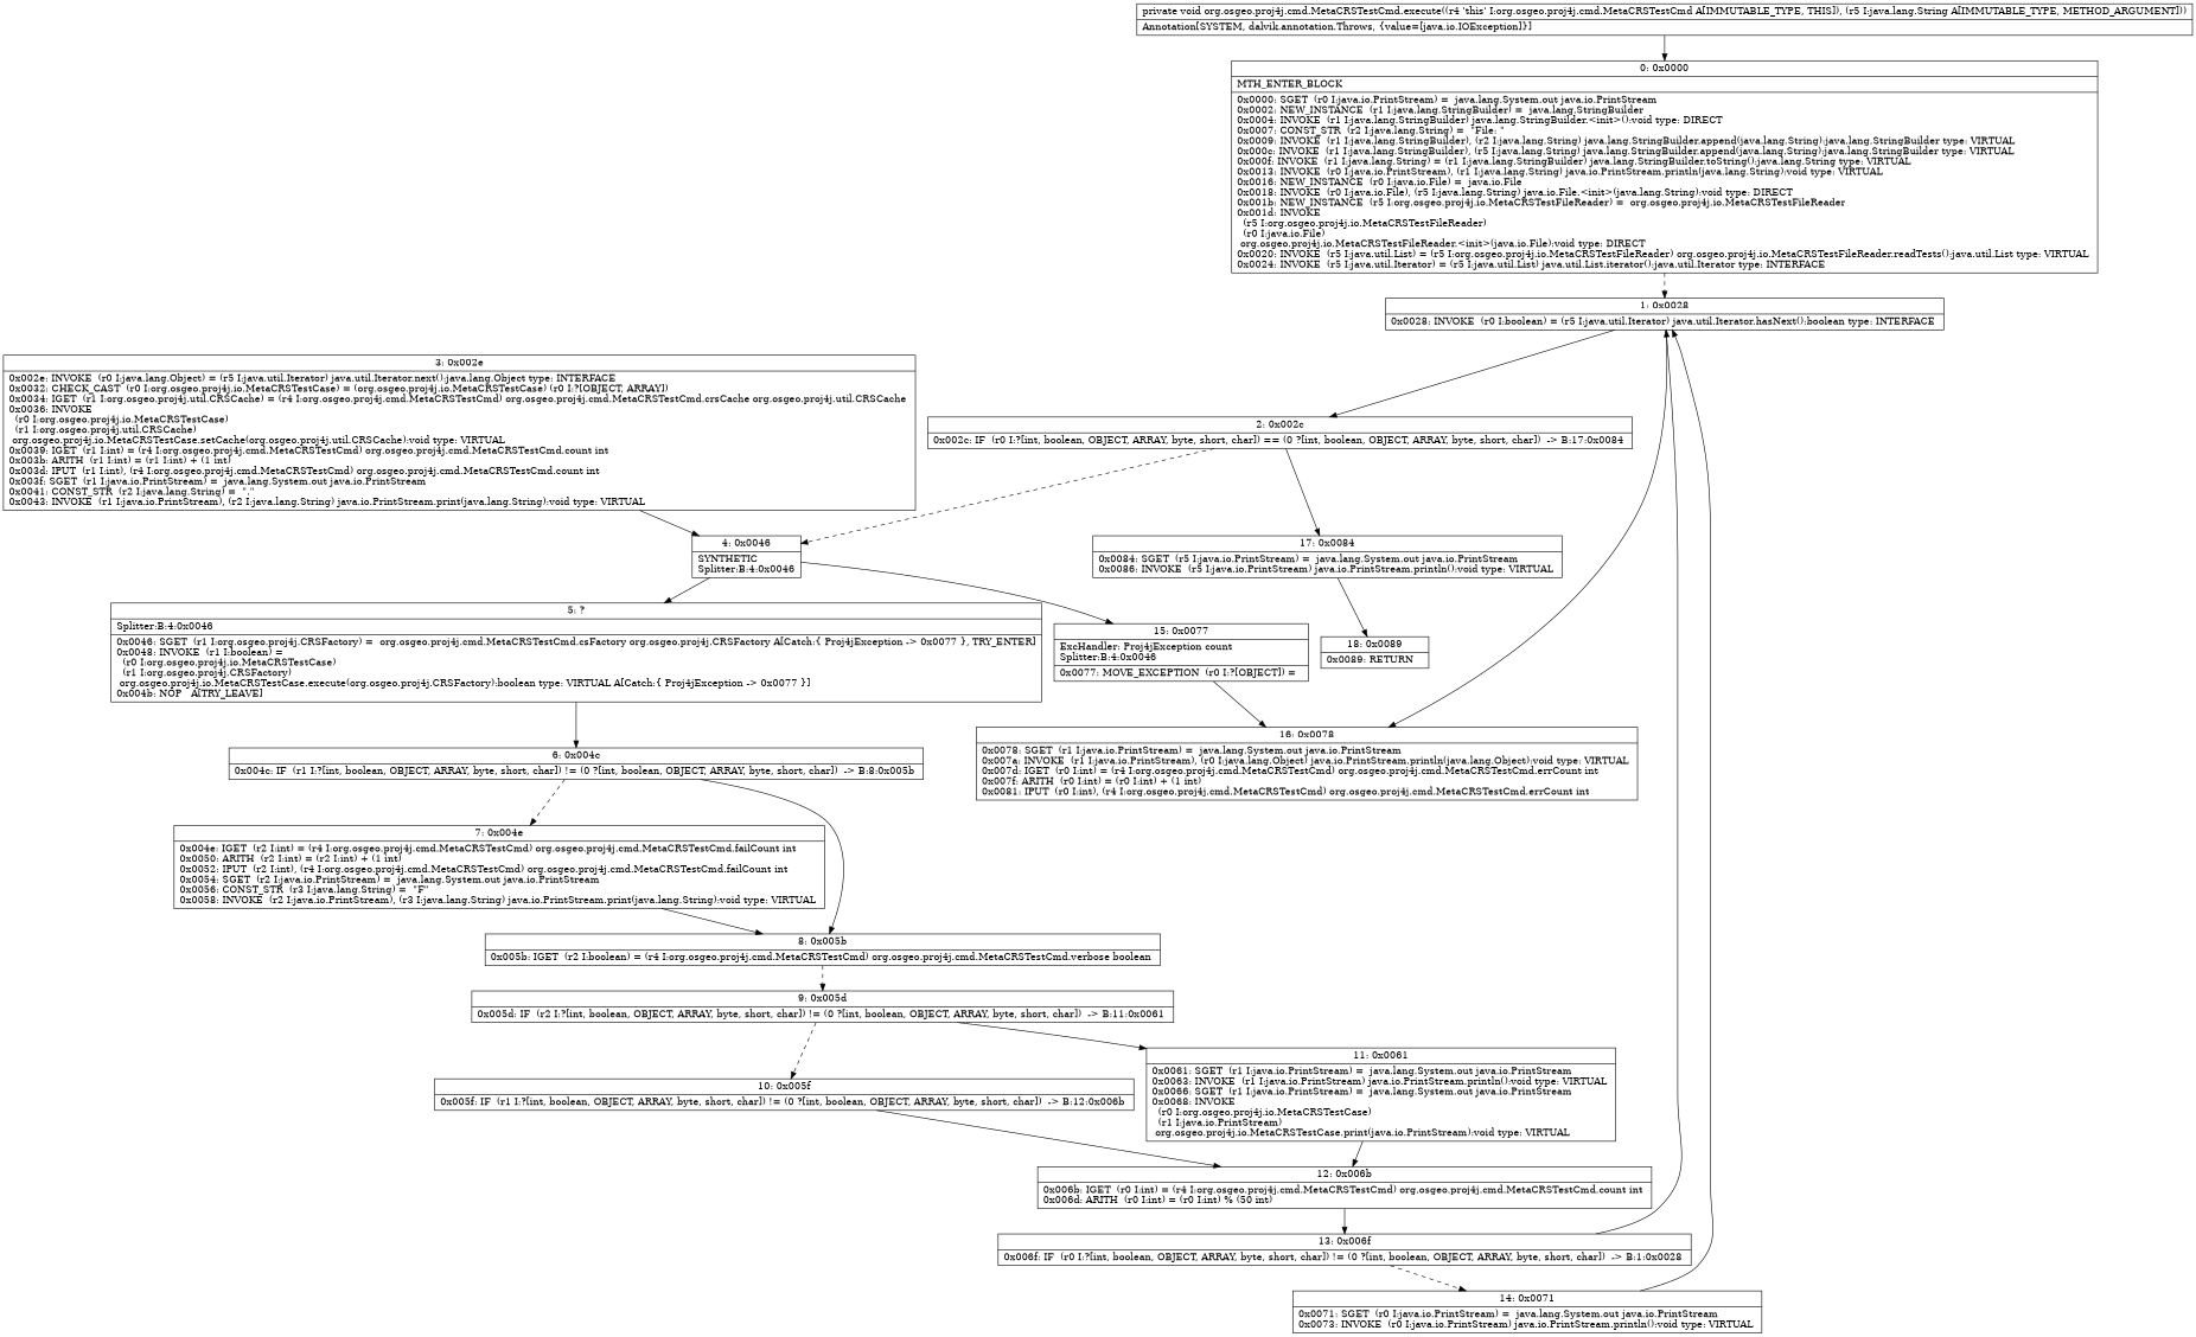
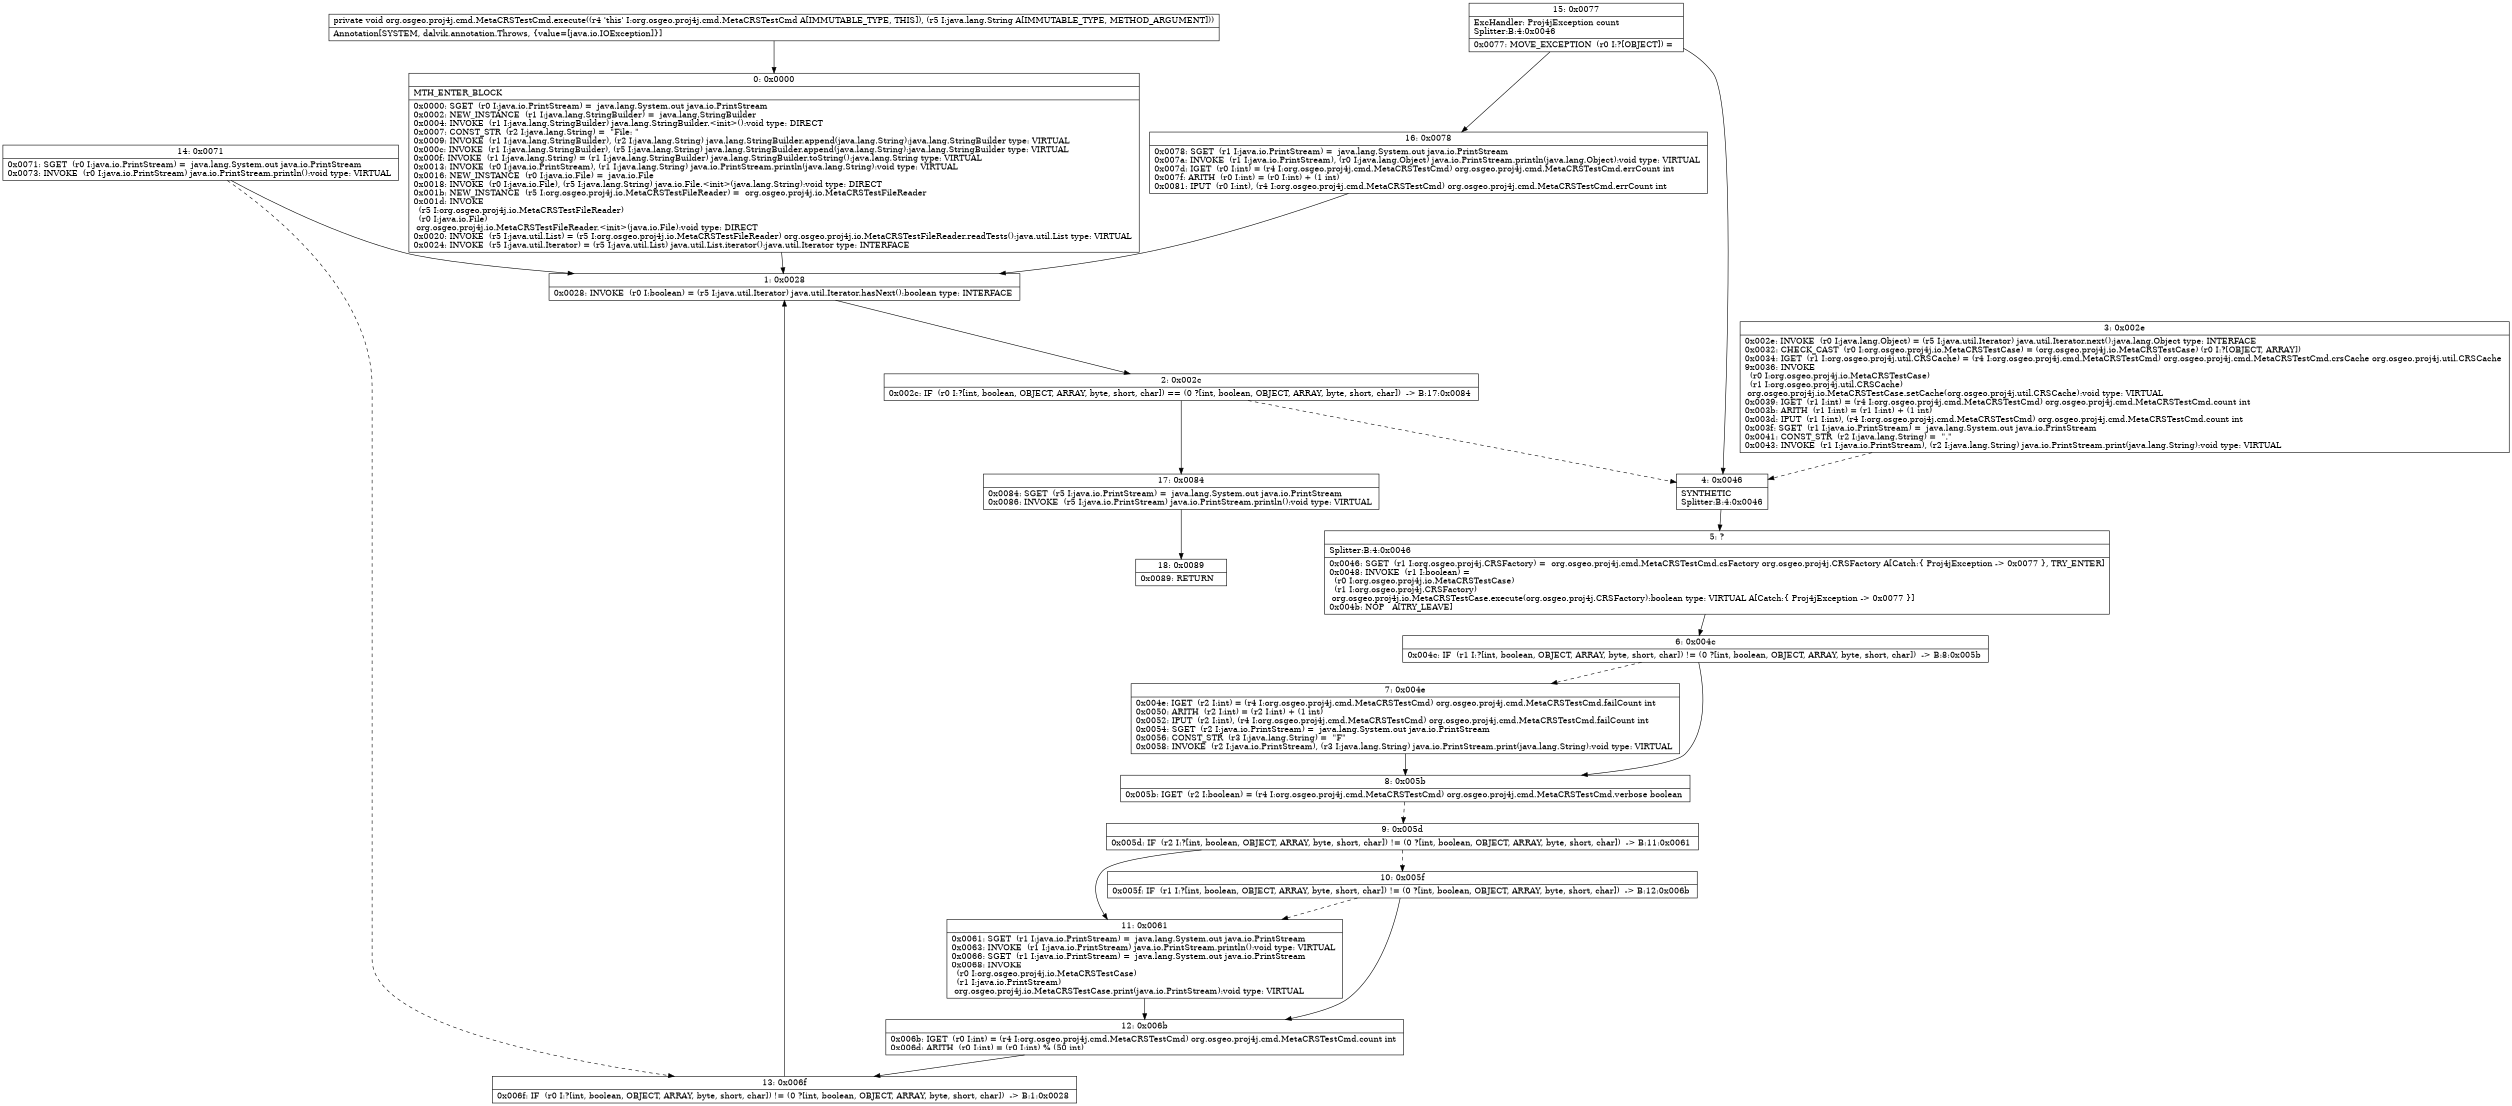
  digraph {
    node [shape=record]
    n1 [label="{0\:\ 0x0000|MTH_ENTER_BLOCK\l|0x0000: SGET  (r0 I:java.io.PrintStream) =  java.lang.System.out java.io.PrintStream \l0x0002: NEW_INSTANCE  (r1 I:java.lang.StringBuilder) =  java.lang.StringBuilder \l0x0004: INVOKE  (r1 I:java.lang.StringBuilder) java.lang.StringBuilder.\<init\>():void type: DIRECT \l0x0007: CONST_STR  (r2 I:java.lang.String) =  \"File: \" \l0x0009: INVOKE  (r1 I:java.lang.StringBuilder), (r2 I:java.lang.String) java.lang.StringBuilder.append(java.lang.String):java.lang.StringBuilder type: VIRTUAL \l0x000c: INVOKE  (r1 I:java.lang.StringBuilder), (r5 I:java.lang.String) java.lang.StringBuilder.append(java.lang.String):java.lang.StringBuilder type: VIRTUAL \l0x000f: INVOKE  (r1 I:java.lang.String) = (r1 I:java.lang.StringBuilder) java.lang.StringBuilder.toString():java.lang.String type: VIRTUAL \l0x0013: INVOKE  (r0 I:java.io.PrintStream), (r1 I:java.lang.String) java.io.PrintStream.println(java.lang.String):void type: VIRTUAL \l0x0016: NEW_INSTANCE  (r0 I:java.io.File) =  java.io.File \l0x0018: INVOKE  (r0 I:java.io.File), (r5 I:java.lang.String) java.io.File.\<init\>(java.lang.String):void type: DIRECT \l0x001b: NEW_INSTANCE  (r5 I:org.osgeo.proj4j.io.MetaCRSTestFileReader) =  org.osgeo.proj4j.io.MetaCRSTestFileReader \l0x001d: INVOKE  \l  (r5 I:org.osgeo.proj4j.io.MetaCRSTestFileReader)\l  (r0 I:java.io.File)\l org.osgeo.proj4j.io.MetaCRSTestFileReader.\<init\>(java.io.File):void type: DIRECT \l0x0020: INVOKE  (r5 I:java.util.List) = (r5 I:org.osgeo.proj4j.io.MetaCRSTestFileReader) org.osgeo.proj4j.io.MetaCRSTestFileReader.readTests():java.util.List type: VIRTUAL \l0x0024: INVOKE  (r5 I:java.util.Iterator) = (r5 I:java.util.List) java.util.List.iterator():java.util.Iterator type: INTERFACE \l}"]
    n2 [label="{1\:\ 0x0028|0x0028: INVOKE  (r0 I:boolean) = (r5 I:java.util.Iterator) java.util.Iterator.hasNext():boolean type: INTERFACE \l}"]
    n3 [label="{2\:\ 0x002c|0x002c: IF  (r0 I:?[int, boolean, OBJECT, ARRAY, byte, short, char]) == (0 ?[int, boolean, OBJECT, ARRAY, byte, short, char])  \-\> B:17:0x0084 \l}"]
    n4 [label="{17\:\ 0x0084|0x0084: SGET  (r5 I:java.io.PrintStream) =  java.lang.System.out java.io.PrintStream \l0x0086: INVOKE  (r5 I:java.io.PrintStream) java.io.PrintStream.println():void type: VIRTUAL \l}"]
    n5 [label="{4\:\ 0x0046|SYNTHETIC\lSplitter:B:4:0x0046\l}"]
-   n6 [label="{3\:\ 0x002e|0x002e: INVOKE  (r0 I:java.lang.Object) = (r5 I:java.util.Iterator) java.util.Iterator.next():java.lang.Object type: INTERFACE \l0x0032: CHECK_CAST  (r0 I:org.osgeo.proj4j.io.MetaCRSTestCase) = (org.osgeo.proj4j.io.MetaCRSTestCase) (r0 I:?[OBJECT, ARRAY]) \l0x0034: IGET  (r1 I:org.osgeo.proj4j.util.CRSCache) = (r4 I:org.osgeo.proj4j.cmd.MetaCRSTestCmd) org.osgeo.proj4j.cmd.MetaCRSTestCmd.crsCache org.osgeo.proj4j.util.CRSCache \l0x0036: INVOKE  \l  (r0 I:org.osgeo.proj4j.io.MetaCRSTestCase)\l  (r1 I:org.osgeo.proj4j.util.CRSCache)\l org.osgeo.proj4j.io.MetaCRSTestCase.setCache(org.osgeo.proj4j.util.CRSCache):void type: VIRTUAL \l0x0039: IGET  (r1 I:int) = (r4 I:org.osgeo.proj4j.cmd.MetaCRSTestCmd) org.osgeo.proj4j.cmd.MetaCRSTestCmd.count int \l0x003b: ARITH  (r1 I:int) = (r1 I:int) + (1 int) \l0x003d: IPUT  (r1 I:int), (r4 I:org.osgeo.proj4j.cmd.MetaCRSTestCmd) org.osgeo.proj4j.cmd.MetaCRSTestCmd.count int \l0x003f: SGET  (r1 I:java.io.PrintStream) =  java.lang.System.out java.io.PrintStream \l0x0041: CONST_STR  (r2 I:java.lang.String) =  \".\" \l0x0043: INVOKE  (r1 I:java.io.PrintStream), (r2 I:java.lang.String) java.io.PrintStream.print(java.lang.String):void type: VIRTUAL \l}"]
+   n6 [label="{3\:\ 0x002e|0x002e: INVOKE  (r0 I:java.lang.Object) = (r5 I:java.util.Iterator) java.util.Iterator.next():java.lang.Object type: INTERFACE \l0x0032: CHECK_CAST  (r0 I:org.osgeo.proj4j.io.MetaCRSTestCase) = (org.osgeo.proj4j.io.MetaCRSTestCase) (r0 I:?[OBJECT, ARRAY]) \l0x0034: IGET  (r1 I:org.osgeo.proj4j.util.CRSCache) = (r4 I:org.osgeo.proj4j.cmd.MetaCRSTestCmd) org.osgeo.proj4j.cmd.MetaCRSTestCmd.crsCache org.osgeo.proj4j.util.CRSCache \l9x0036: INVOKE  \l  (r0 I:org.osgeo.proj4j.io.MetaCRSTestCase)\l  (r1 I:org.osgeo.proj4j.util.CRSCache)\l org.osgeo.proj4j.io.MetaCRSTestCase.setCache(org.osgeo.proj4j.util.CRSCache):void type: VIRTUAL \l0x0039: IGET  (r1 I:int) = (r4 I:org.osgeo.proj4j.cmd.MetaCRSTestCmd) org.osgeo.proj4j.cmd.MetaCRSTestCmd.count int \l0x003b: ARITH  (r1 I:int) = (r1 I:int) + (1 int) \l0x003d: IPUT  (r1 I:int), (r4 I:org.osgeo.proj4j.cmd.MetaCRSTestCmd) org.osgeo.proj4j.cmd.MetaCRSTestCmd.count int \l0x003f: SGET  (r1 I:java.io.PrintStream) =  java.lang.System.out java.io.PrintStream \l0x0041: CONST_STR  (r2 I:java.lang.String) =  \".\" \l0x0043: INVOKE  (r1 I:java.io.PrintStream), (r2 I:java.lang.String) java.io.PrintStream.print(java.lang.String):void type: VIRTUAL \l}"]
    n7 [label="{18\:\ 0x0089|0x0089: RETURN   \l}"]
    n8 [label="{5\:\ ?|Splitter:B:4:0x0046\l|0x0046: SGET  (r1 I:org.osgeo.proj4j.CRSFactory) =  org.osgeo.proj4j.cmd.MetaCRSTestCmd.csFactory org.osgeo.proj4j.CRSFactory A[Catch:\{ Proj4jException \-\> 0x0077 \}, TRY_ENTER]\l0x0048: INVOKE  (r1 I:boolean) = \l  (r0 I:org.osgeo.proj4j.io.MetaCRSTestCase)\l  (r1 I:org.osgeo.proj4j.CRSFactory)\l org.osgeo.proj4j.io.MetaCRSTestCase.execute(org.osgeo.proj4j.CRSFactory):boolean type: VIRTUAL A[Catch:\{ Proj4jException \-\> 0x0077 \}]\l0x004b: NOP   A[TRY_LEAVE]\l}"]
    n9 [label="{15\:\ 0x0077|ExcHandler: Proj4jException count\lSplitter:B:4:0x0046\l|0x0077: MOVE_EXCEPTION  (r0 I:?[OBJECT]) =  \l}"]
    n10 [label="{6\:\ 0x004c|0x004c: IF  (r1 I:?[int, boolean, OBJECT, ARRAY, byte, short, char]) != (0 ?[int, boolean, OBJECT, ARRAY, byte, short, char])  \-\> B:8:0x005b \l}"]
    n11 [label="{16\:\ 0x0078|0x0078: SGET  (r1 I:java.io.PrintStream) =  java.lang.System.out java.io.PrintStream \l0x007a: INVOKE  (r1 I:java.io.PrintStream), (r0 I:java.lang.Object) java.io.PrintStream.println(java.lang.Object):void type: VIRTUAL \l0x007d: IGET  (r0 I:int) = (r4 I:org.osgeo.proj4j.cmd.MetaCRSTestCmd) org.osgeo.proj4j.cmd.MetaCRSTestCmd.errCount int \l0x007f: ARITH  (r0 I:int) = (r0 I:int) + (1 int) \l0x0081: IPUT  (r0 I:int), (r4 I:org.osgeo.proj4j.cmd.MetaCRSTestCmd) org.osgeo.proj4j.cmd.MetaCRSTestCmd.errCount int \l}"]
    n12 [label="{7\:\ 0x004e|0x004e: IGET  (r2 I:int) = (r4 I:org.osgeo.proj4j.cmd.MetaCRSTestCmd) org.osgeo.proj4j.cmd.MetaCRSTestCmd.failCount int \l0x0050: ARITH  (r2 I:int) = (r2 I:int) + (1 int) \l0x0052: IPUT  (r2 I:int), (r4 I:org.osgeo.proj4j.cmd.MetaCRSTestCmd) org.osgeo.proj4j.cmd.MetaCRSTestCmd.failCount int \l0x0054: SGET  (r2 I:java.io.PrintStream) =  java.lang.System.out java.io.PrintStream \l0x0056: CONST_STR  (r3 I:java.lang.String) =  \"F\" \l0x0058: INVOKE  (r2 I:java.io.PrintStream), (r3 I:java.lang.String) java.io.PrintStream.print(java.lang.String):void type: VIRTUAL \l}"]
    n13 [label="{8\:\ 0x005b|0x005b: IGET  (r2 I:boolean) = (r4 I:org.osgeo.proj4j.cmd.MetaCRSTestCmd) org.osgeo.proj4j.cmd.MetaCRSTestCmd.verbose boolean \l}"]
    n14 [label="{9\:\ 0x005d|0x005d: IF  (r2 I:?[int, boolean, OBJECT, ARRAY, byte, short, char]) != (0 ?[int, boolean, OBJECT, ARRAY, byte, short, char])  \-\> B:11:0x0061 \l}"]
    n15 [label="{10\:\ 0x005f|0x005f: IF  (r1 I:?[int, boolean, OBJECT, ARRAY, byte, short, char]) != (0 ?[int, boolean, OBJECT, ARRAY, byte, short, char])  \-\> B:12:0x006b \l}"]
    n16 [label="{11\:\ 0x0061|0x0061: SGET  (r1 I:java.io.PrintStream) =  java.lang.System.out java.io.PrintStream \l0x0063: INVOKE  (r1 I:java.io.PrintStream) java.io.PrintStream.println():void type: VIRTUAL \l0x0066: SGET  (r1 I:java.io.PrintStream) =  java.lang.System.out java.io.PrintStream \l0x0068: INVOKE  \l  (r0 I:org.osgeo.proj4j.io.MetaCRSTestCase)\l  (r1 I:java.io.PrintStream)\l org.osgeo.proj4j.io.MetaCRSTestCase.print(java.io.PrintStream):void type: VIRTUAL \l}"]
    n17 [label="{12\:\ 0x006b|0x006b: IGET  (r0 I:int) = (r4 I:org.osgeo.proj4j.cmd.MetaCRSTestCmd) org.osgeo.proj4j.cmd.MetaCRSTestCmd.count int \l0x006d: ARITH  (r0 I:int) = (r0 I:int) % (50 int) \l}"]
    n18 [label="{13\:\ 0x006f|0x006f: IF  (r0 I:?[int, boolean, OBJECT, ARRAY, byte, short, char]) != (0 ?[int, boolean, OBJECT, ARRAY, byte, short, char])  \-\> B:1:0x0028 \l}"]
    n19 [label="{14\:\ 0x0071|0x0071: SGET  (r0 I:java.io.PrintStream) =  java.lang.System.out java.io.PrintStream \l0x0073: INVOKE  (r0 I:java.io.PrintStream) java.io.PrintStream.println():void type: VIRTUAL \l}"]
    n20 [label="{private void org.osgeo.proj4j.cmd.MetaCRSTestCmd.execute((r4 'this' I:org.osgeo.proj4j.cmd.MetaCRSTestCmd A[IMMUTABLE_TYPE, THIS]), (r5 I:java.lang.String A[IMMUTABLE_TYPE, METHOD_ARGUMENT]))  | Annotation[SYSTEM, dalvik.annotation.Throws, \{value=[java.io.IOException]\}]\l}"]
-   n1 -> n2 [style=dashed]
+   n1 -> n2
    n2 -> n3
    n3 -> n4
    n3 -> n5 [style=dashed]
    n4 -> n7
    n5 -> n8
-   n5 -> n9
-   n6 -> n5
+   n9 -> n5
+   n6 -> n5 [style=dashed]
    n8 -> n10
    n9 -> n11
    n10 -> n12 [style=dashed]
    n10 -> n13
-   n2 -> n11
+   n11 -> n2
    n12 -> n13
    n13 -> n14 [style=dashed]
    n14 -> n15 [style=dashed]
    n14 -> n16
+   n15 -> n16 [style=dashed]
    n15 -> n17
    n16 -> n17
    n17 -> n18
    n18 -> n2
-   n18 -> n19 [style=dashed]
+   n19 -> n18 [style=dashed]
    n19 -> n2
    n20 -> n1
  }
